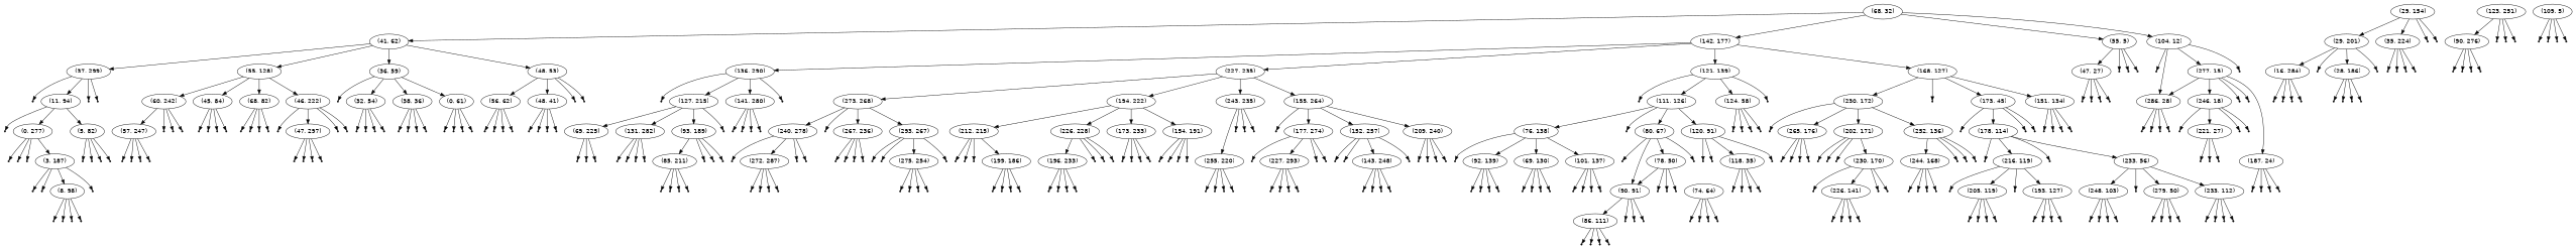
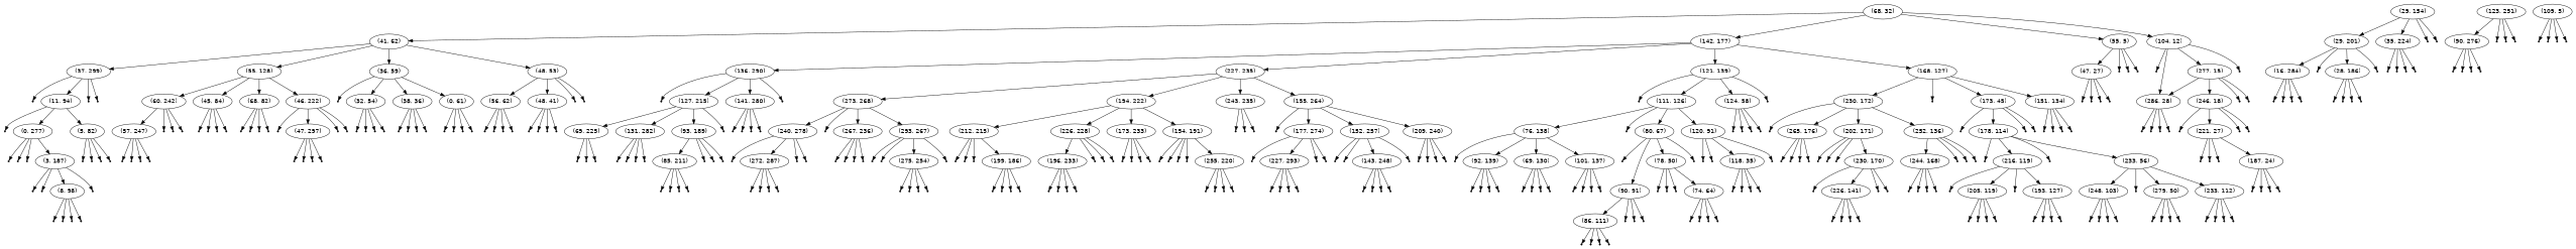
  digraph {
    fontname="DejaVu Sans"
    node [fontname="DejaVu Sans" shape=point]
    edge [fontname="DejaVu Sans"]
    n1 [label="(68, 32)" shape=""]
    n2 [label="(41, 62)" shape=""]
    n3 [label="(142, 177)" shape=""]
    n4 [label="(55, 5)" shape=""]
    n5 [label="(104, 12)" shape=""]
    n6 [label="(37, 299)" shape=""]
    n7 [label="(55, 128)" shape=""]
    n8 [label="(36, 59)" shape=""]
    n9 [label="(48, 53)" shape=""]
    n10 [label="(136, 290)" shape=""]
    n11 [label="(227, 235)" shape=""]
    n12 [label="(121, 139)" shape=""]
    n13 [label="(168, 127)" shape=""]
    n14 [label="(47, 27)" shape=""]
    null277
    null278
    null279
    null280
    n19 [label="(277, 15)" shape=""]
    null297
    n21 [label="(286, 28)" shape=""]
    null1
    null2
    n24 [label="(11, 94)" shape=""]
    null34
    n26 [label="(46, 222)" shape=""]
    n27 [label="(60, 242)" shape=""]
    n28 [label="(45, 84)" shape=""]
    n29 [label="(68, 82)" shape=""]
    n30 [label="(0, 61)" shape=""]
    null61
    n32 [label="(32, 54)" shape=""]
    n33 [label="(38, 36)" shape=""]
    null70
    n35 [label="(56, 62)" shape=""]
    n36 [label="(48, 41)" shape=""]
    null79
    n38 [label="(0, 277)" shape=""]
    n39 [label="(5, 82)" shape=""]
    null33
    null3
    null4
    null5
    n44 [label="(3, 187)" shape=""]
    n45 [label="(29, 154)" shape=""]
    n46 [label="(29, 201)" shape=""]
    n47 [label="(35, 224)" shape=""]
    null27
    null28
    null29
    null30
    null31
    null32
    null6
    null7
    null8
    n57 [label="(8, 98)" shape=""]
    null9
    null10
    null11
    null12
    n62 [label="(16, 284)" shape=""]
    null17
    n64 [label="(28, 186)" shape=""]
    null22
    null23
    null24
    null25
    null26
    null13
    null14
    null15
    null16
    null18
    null19
    null20
    null21
    null35
    n79 [label="(47, 297)" shape=""]
    null40
    null41
    n82 [label="(57, 247)" shape=""]
    null46
    null47
    null48
    null49
    null50
    null51
    null52
    null53
    null54
    null55
    null56
    null36
    null37
    null38
    null39
    null42
    null43
    null44
    null45
    null57
    null58
    null59
    null60
    null62
    null63
    null64
    null65
    null66
    null67
    null68
    null69
    null71
    null72
    null73
    null74
    null75
    null76
    null77
    null78
    null80
    null81
    n124 [label="(127, 215)" shape=""]
    n125 [label="(141, 280)" shape=""]
    n126 [label="(155, 264)" shape=""]
    n127 [label="(273, 268)" shape=""]
    n128 [label="(194, 222)" shape=""]
    n129 [label="(243, 235)" shape=""]
    null175
    null176
    n132 [label="(111, 126)" shape=""]
    n133 [label="(124, 58)" shape=""]
    n134 [label="(151, 134)" shape=""]
    n135 [label="(230, 172)" shape=""]
    null244
    n137 [label="(173, 45)" shape=""]
    n138 [label="(69, 225)" shape=""]
    n139 [label="(131, 282)" shape=""]
    n140 [label="(93, 189)" shape=""]
    null103
    null104
    null105
    null106
    null107
    null82
    null90
    null91
    null92
    null93
    null94
    null95
    n153 [label="(85, 211)" shape=""]
    null100
    null101
    null102
    n157 [label="(123, 251)" shape=""]
    n158 [label="(90, 276)" shape=""]
    null87
    null88
    null89
    null83
    null84
    null85
    null86
    null96
    null97
    null98
    null99
    null108
    n171 [label="(177, 274)" shape=""]
    n172 [label="(152, 257)" shape=""]
    n173 [label="(209, 240)" shape=""]
    n174 [label="(240, 278)" shape=""]
    null134
    n176 [label="(267, 236)" shape=""]
    n177 [label="(293, 267)" shape=""]
    n178 [label="(173, 233)" shape=""]
    n179 [label="(226, 228)" shape=""]
    n180 [label="(154, 191)" shape=""]
    n181 [label="(212, 215)" shape=""]
    null168
    null169
    null170
    n185 [label="(255, 220)" shape=""]
    null109
    n187 [label="(227, 293)" shape=""]
    null114
    null115
    null116
    null117
    n192 [label="(143, 248)" shape=""]
    null122
    null123
    null124
    null125
    null126
    null110
    null111
    null112
    null113
    null118
    null119
    null120
    null121
    null127
    n207 [label="(272, 287)" shape=""]
    null132
    null133
    null135
    null136
    null137
    null138
    null139
    null140
    n216 [label="(275, 254)" shape=""]
    null145
    null128
    null129
    null130
    null131
    null141
    null142
    null143
    null144
    null146
    null147
    null148
    null149
    n230 [label="(196, 233)" shape=""]
    null154
    null155
    null156
    null157
    null158
    null159
    null160
    null161
    null162
    n240 [label="(199, 186)" shape=""]
    null167
    null150
    null151
    null152
    null153
    null163
    null164
    null165
    null166
    null171
    null172
    null173
    null174
    n254 [label="(76, 138)" shape=""]
    null190
    n256 [label="(80, 67)" shape=""]
    n257 [label="(120, 91)" shape=""]
    null214
    null215
    null216
    null217
    null177
    n263 [label="(92, 139)" shape=""]
    n264 [label="(69, 130)" shape=""]
    n265 [label="(101, 137)" shape=""]
    null191
    n267 [label="(90, 91)" shape=""]
    n268 [label="(78, 50)" shape=""]
    null206
    null207
    null208
    n272 [label="(118, 35)" shape=""]
    null213
    null178
    null179
    null180
    null181
    null182
    null183
    null184
    null185
    null186
    null187
    null188
    null189
    n286 [label="(86, 111)" shape=""]
    null196
    null197
    null198
    n290 [label="(74, 64)" shape=""]
    null203
    null204
    null205
    null192
    null193
    null194
    null195
    null199
    null200
    null201
    null202
    null209
    null210
    null211
    null212
    null218
    null219
    null220
    null221
    null222
    n311 [label="(265, 176)" shape=""]
    n312 [label="(202, 171)" shape=""]
    n313 [label="(252, 136)" shape=""]
    null245
    n315 [label="(178, 114)" shape=""]
    null271
    null272
    null223
    null224
    null225
    null226
    null227
    null228
    null229
    n325 [label="(230, 170)" shape=""]
    n326 [label="(244, 168)" shape=""]
    null241
    null242
    null243
    null230
    null231
    n332 [label="(226, 141)" shape=""]
    null236
    null232
    null233
    null234
    null235
    null237
    null238
    null239
    null240
    null246
    n343 [label="(216, 119)" shape=""]
    null257
    n345 [label="(233, 56)" shape=""]
    n346 [label="(193, 127)" shape=""]
    null251
    n348 [label="(205, 119)" shape=""]
    null256
    n350 [label="(233, 112)" shape=""]
    n351 [label="(248, 103)" shape=""]
    null266
    n353 [label="(279, 50)" shape=""]
    null247
    null248
    null249
    null250
    null252
    null253
    null254
    null255
    null258
    null259
    null260
    null261
    null262
    null263
    null264
    null265
    null267
    null268
    null269
    null270
    null273
    null274
    null275
    null276
    n378 [label="(246, 18)" shape=""]
    null295
    null296
    n381 [label="(109, 5)" shape=""]
    null298
    null299
    null300
    null301
    n386 [label="(221, 27)" shape=""]
    null288
    null289
    null290
    null291
    null292
    null293
    null294
    null281
    null282
    n396 [label="(187, 24)" shape=""]
    null287
    null283
    null284
    null285
    null286
    n1 -> n2
    n1 -> n3
    n1 -> n4
    n1 -> n5
    n2 -> n6
    n2 -> n7
    n2 -> n8
    n2 -> n9
    n3 -> n10
    n3 -> n11
    n3 -> n12
    n3 -> n13
    n4 -> n14
    n4 -> null277
    n4 -> null278
    n4 -> null279
    n5 -> null280
    n5 -> n19
    n5 -> null297
    n5 -> n21
    n6 -> null1
    n6 -> null2
    n6 -> n24
    n6 -> null34
    n7 -> n26
    n7 -> n27
    n7 -> n28
    n7 -> n29
    n8 -> n30
    n8 -> null61
    n8 -> n32
    n8 -> n33
    n9 -> null70
    n9 -> n35
    n9 -> n36
    n9 -> null79
    n10 -> null80
    n10 -> null81
    n10 -> n124
    n10 -> n125
    n11 -> n126
    n11 -> n127
    n11 -> n128
    n11 -> n129
    n12 -> null175
    n12 -> null176
    n12 -> n132
    n12 -> n133
    n13 -> n134
    n13 -> n135
    n13 -> null244
    n13 -> n137
    n14 -> null273
    n14 -> null274
    n14 -> null275
    n14 -> null276
    n19 -> n21
    n19 -> n378
    n19 -> null295
    n19 -> null296
    n21 -> null291
    n21 -> null292
    n21 -> null293
    n21 -> null294
    n24 -> n38
    n24 -> n39
    n24 -> null33
    n26 -> null35
    n26 -> n79
    n26 -> null40
    n26 -> null41
    n27 -> n82
    n27 -> null46
    n27 -> null47
    n27 -> null48
    n28 -> null49
    n28 -> null50
    n28 -> null51
    n28 -> null52
    n29 -> null53
    n29 -> null54
    n29 -> null55
    n29 -> null56
    n30 -> null57
    n30 -> null58
    n30 -> null59
    n30 -> null60
    n32 -> null62
    n32 -> null63
    n32 -> null64
    n32 -> null65
    n33 -> null66
    n33 -> null67
    n33 -> null68
    n33 -> null69
    n35 -> null71
    n35 -> null72
    n35 -> null73
    n35 -> null74
    n36 -> null75
    n36 -> null76
    n36 -> null77
    n36 -> null78
    n38 -> null3
    n38 -> null4
    n38 -> null5
    n38 -> n44
    n39 -> null29
    n39 -> null30
    n39 -> null31
    n39 -> null32
    n44 -> null6
    n44 -> null7
    n44 -> null8
    n44 -> n57
    n45 -> n46
    n45 -> n47
    n45 -> null27
    n45 -> null28
    n46 -> n62
    n46 -> null17
    n46 -> n64
    n46 -> null22
    n47 -> null23
    n47 -> null24
    n47 -> null25
    n47 -> null26
    n57 -> null9
    n57 -> null10
    n57 -> null11
    n57 -> null12
    n62 -> null13
    n62 -> null14
    n62 -> null15
    n62 -> null16
    n64 -> null18
    n64 -> null19
    n64 -> null20
    n64 -> null21
    n79 -> null36
    n79 -> null37
    n79 -> null38
    n79 -> null39
    n82 -> null42
    n82 -> null43
    n82 -> null44
    n82 -> null45
    n124 -> n138
    n124 -> n139
    n124 -> n140
    n124 -> null103
    n125 -> null104
    n125 -> null105
    n125 -> null106
    n125 -> null107
    n126 -> null108
    n126 -> n171
    n126 -> n172
    n126 -> n173
    n127 -> n174
    n127 -> null134
    n127 -> n176
    n127 -> n177
    n128 -> n178
    n128 -> n179
    n128 -> n180
    n128 -> n181
    n129 -> null168
    n129 -> null169
    n129 -> null170
-   n129 -> n185
+   n180 -> n185
    n132 -> n254
    n132 -> null190
    n132 -> n256
    n132 -> n257
    n133 -> null214
    n133 -> null215
    n133 -> null216
    n133 -> null217
    n134 -> null218
    n134 -> null219
    n134 -> null220
    n134 -> null221
    n135 -> null222
    n135 -> n311
    n135 -> n312
    n135 -> n313
    n137 -> null245
    n137 -> n315
    n137 -> null271
    n137 -> null272
    n138 -> null82
    n138 -> null90
    n138 -> null91
    n139 -> null92
    n139 -> null93
    n139 -> null94
    n139 -> null95
    n140 -> n153
    n140 -> null100
    n140 -> null101
    n140 -> null102
    n153 -> null96
    n153 -> null97
    n153 -> null98
    n153 -> null99
    n157 -> n158
    n157 -> null87
    n157 -> null88
    n157 -> null89
    n158 -> null83
    n158 -> null84
    n158 -> null85
    n158 -> null86
    n171 -> null109
    n171 -> n187
    n171 -> null114
    n171 -> null115
    n172 -> null116
    n172 -> null117
    n172 -> n192
    n172 -> null122
    n173 -> null123
    n173 -> null124
    n173 -> null125
    n173 -> null126
    n174 -> null127
    n174 -> n207
    n174 -> null132
    n174 -> null133
    n176 -> null135
    n176 -> null136
    n176 -> null137
    n176 -> null138
    n177 -> null139
    n177 -> null140
    n177 -> n216
    n177 -> null145
    n178 -> null146
    n178 -> null147
    n178 -> null148
    n178 -> null149
    n179 -> n230
    n179 -> null154
    n179 -> null155
    n179 -> null156
    n180 -> null157
    n180 -> null158
    n180 -> null159
    n180 -> null160
    n181 -> null161
    n181 -> null162
    n181 -> n240
    n181 -> null167
    n185 -> null171
    n185 -> null172
    n185 -> null173
    n185 -> null174
    n187 -> null110
    n187 -> null111
    n187 -> null112
    n187 -> null113
    n192 -> null118
    n192 -> null119
    n192 -> null120
    n192 -> null121
    n207 -> null128
    n207 -> null129
    n207 -> null130
    n207 -> null131
    n216 -> null141
    n216 -> null142
    n216 -> null143
    n216 -> null144
    n230 -> null150
    n230 -> null151
    n230 -> null152
    n230 -> null153
    n240 -> null163
    n240 -> null164
    n240 -> null165
    n240 -> null166
    n254 -> null177
    n254 -> n263
    n254 -> n264
    n254 -> n265
    n256 -> null191
    n256 -> n267
    n256 -> n268
    n256 -> null206
    n257 -> null207
    n257 -> null208
    n257 -> n272
    n257 -> null213
    n263 -> null178
    n263 -> null179
    n263 -> null180
    n263 -> null181
    n264 -> null182
    n264 -> null183
    n264 -> null184
    n264 -> null185
    n265 -> null186
    n265 -> null187
    n265 -> null188
    n265 -> null189
    n267 -> n286
    n267 -> null196
    n267 -> null197
    n267 -> null198
-   n268 -> n267
+   n268 -> n290
    n268 -> null203
    n268 -> null204
    n268 -> null205
    n272 -> null209
    n272 -> null210
    n272 -> null211
    n272 -> null212
    n286 -> null192
    n286 -> null193
    n286 -> null194
    n286 -> null195
    n290 -> null199
    n290 -> null200
    n290 -> null201
    n290 -> null202
    n311 -> null223
    n311 -> null224
    n311 -> null225
    n311 -> null226
    n312 -> null227
    n312 -> null228
    n312 -> null229
    n312 -> n325
    n313 -> n326
    n313 -> null241
    n313 -> null242
    n313 -> null243
    n315 -> null246
    n315 -> n343
    n315 -> null257
    n315 -> n345
    n325 -> null230
    n325 -> null231
    n325 -> n332
    n325 -> null236
    n326 -> null237
    n326 -> null238
    n326 -> null239
    n326 -> null240
    n332 -> null232
    n332 -> null233
    n332 -> null234
    n332 -> null235
    n343 -> n346
    n343 -> null251
    n343 -> n348
    n343 -> null256
    n345 -> n350
    n345 -> n351
    n345 -> null266
    n345 -> n353
    n346 -> null247
    n346 -> null248
    n346 -> null249
    n346 -> null250
    n348 -> null252
    n348 -> null253
    n348 -> null254
    n348 -> null255
    n350 -> null258
    n350 -> null259
    n350 -> null260
    n350 -> null261
    n351 -> null262
    n351 -> null263
    n351 -> null264
    n351 -> null265
    n353 -> null267
    n353 -> null268
    n353 -> null269
    n353 -> null270
    n378 -> n386
    n378 -> null288
    n378 -> null289
    n378 -> null290
    n381 -> null298
    n381 -> null299
    n381 -> null300
    n381 -> null301
    n386 -> null281
    n386 -> null282
-   n19 -> n396
+   n386 -> n396
    n386 -> null287
    n396 -> null283
    n396 -> null284
    n396 -> null285
    n396 -> null286
  }
